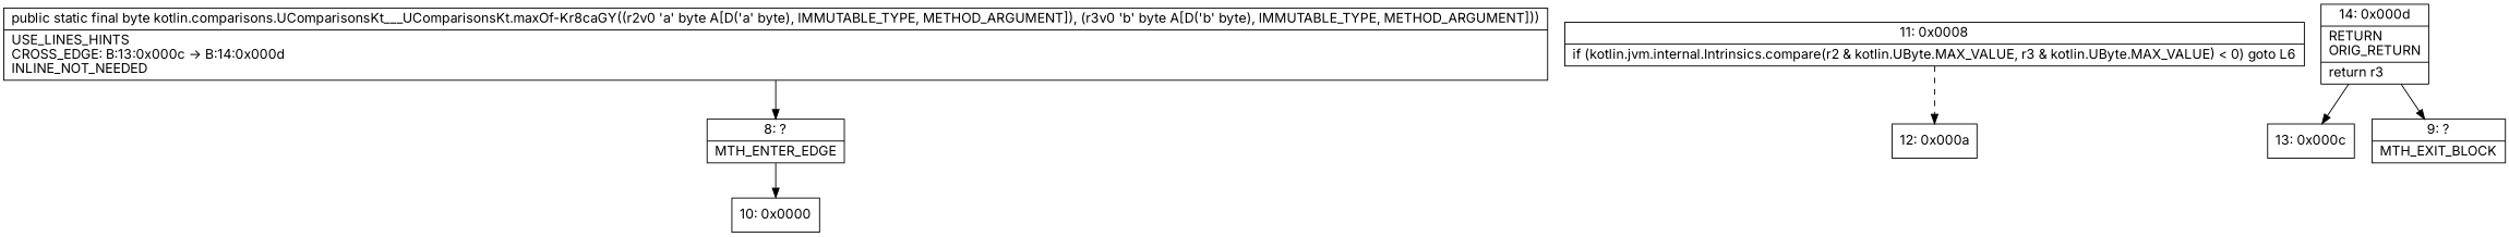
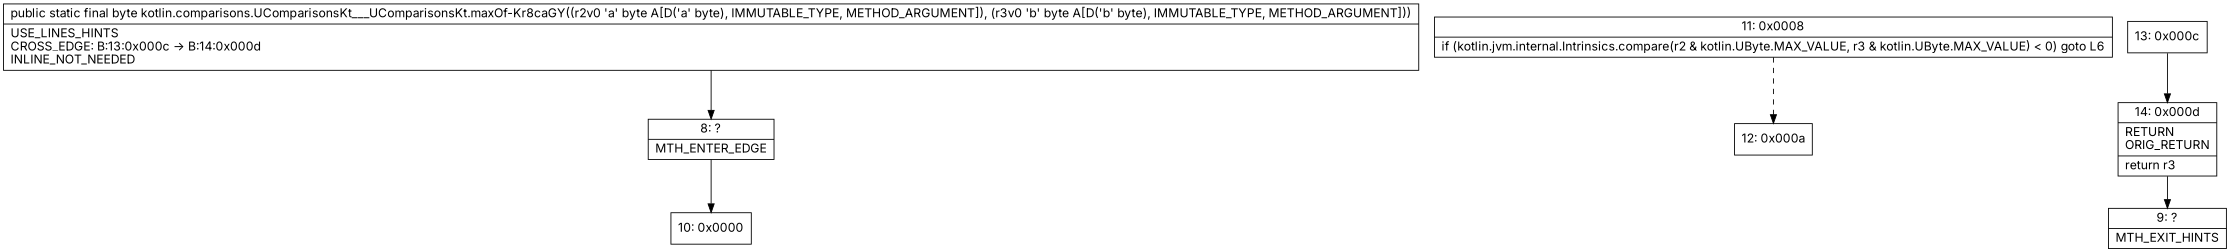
  digraph {
    fontname=Inter
    node [fontname=Inter shape=record]
    edge [fontname=Inter]
    n1 [label="{8\:\ ?|MTH_ENTER_EDGE\l}"]
    n2 [label="{10\:\ 0x0000}"]
    n3 [label="{11\:\ 0x0008|if (kotlin.jvm.internal.Intrinsics.compare(r2 & kotlin.UByte.MAX_VALUE, r3 & kotlin.UByte.MAX_VALUE) \< 0) goto L6\l}"]
    n4 [label="{12\:\ 0x000a}"]
    n5 [label="{13\:\ 0x000c}"]
    n6 [label="{14\:\ 0x000d|RETURN\lORIG_RETURN\l|return r3\l}"]
-   n7 [label="{9\:\ ?|MTH_EXIT_BLOCK\l}"]
+   n7 [label="{9\:\ ?|MTH_EXIT_HINTS\l}"]
    n8 [label="{public static final byte kotlin.comparisons.UComparisonsKt___UComparisonsKt.maxOf\-Kr8caGY((r2v0 'a' byte A[D('a' byte), IMMUTABLE_TYPE, METHOD_ARGUMENT]), (r3v0 'b' byte A[D('b' byte), IMMUTABLE_TYPE, METHOD_ARGUMENT]))  | USE_LINES_HINTS\lCROSS_EDGE: B:13:0x000c \-\> B:14:0x000d\lINLINE_NOT_NEEDED\l}"]
    n1 -> n2
    n3 -> n4 [style=dashed]
-   n6 -> n5
+   n5 -> n6
    n6 -> n7
    n8 -> n1
  }
